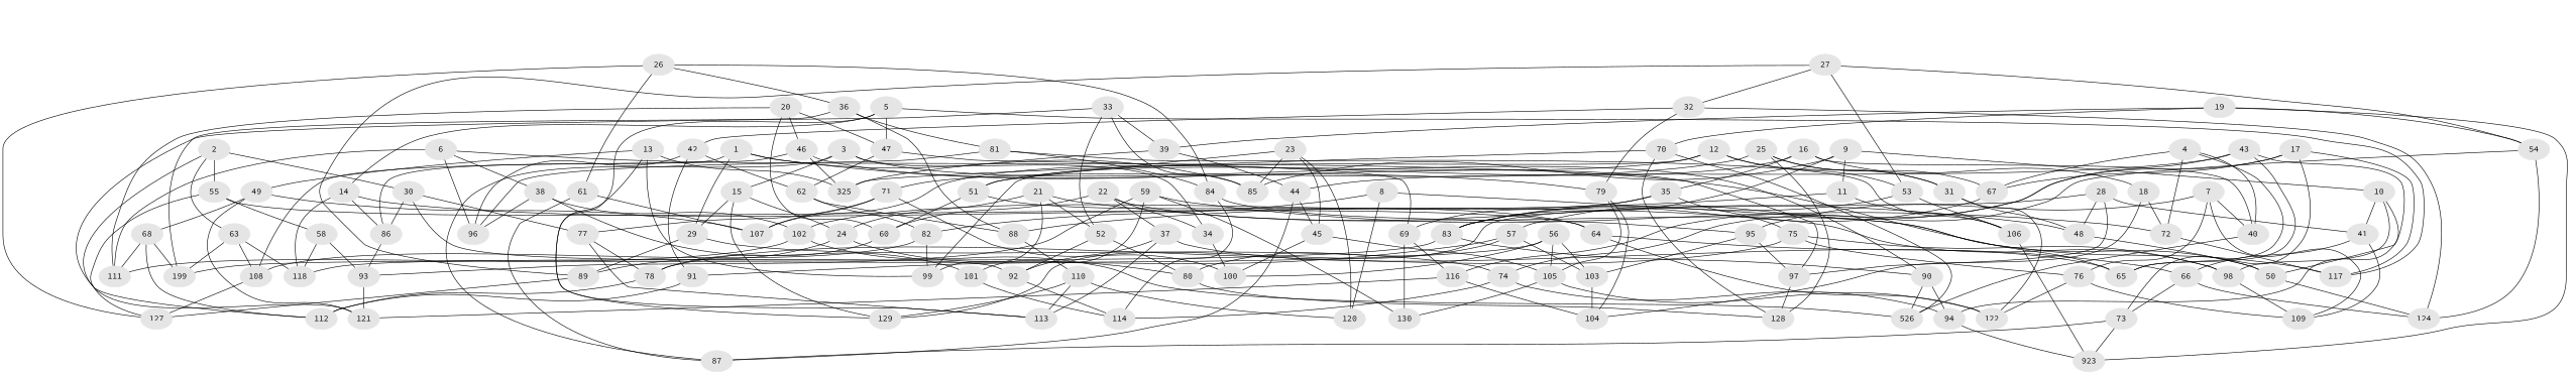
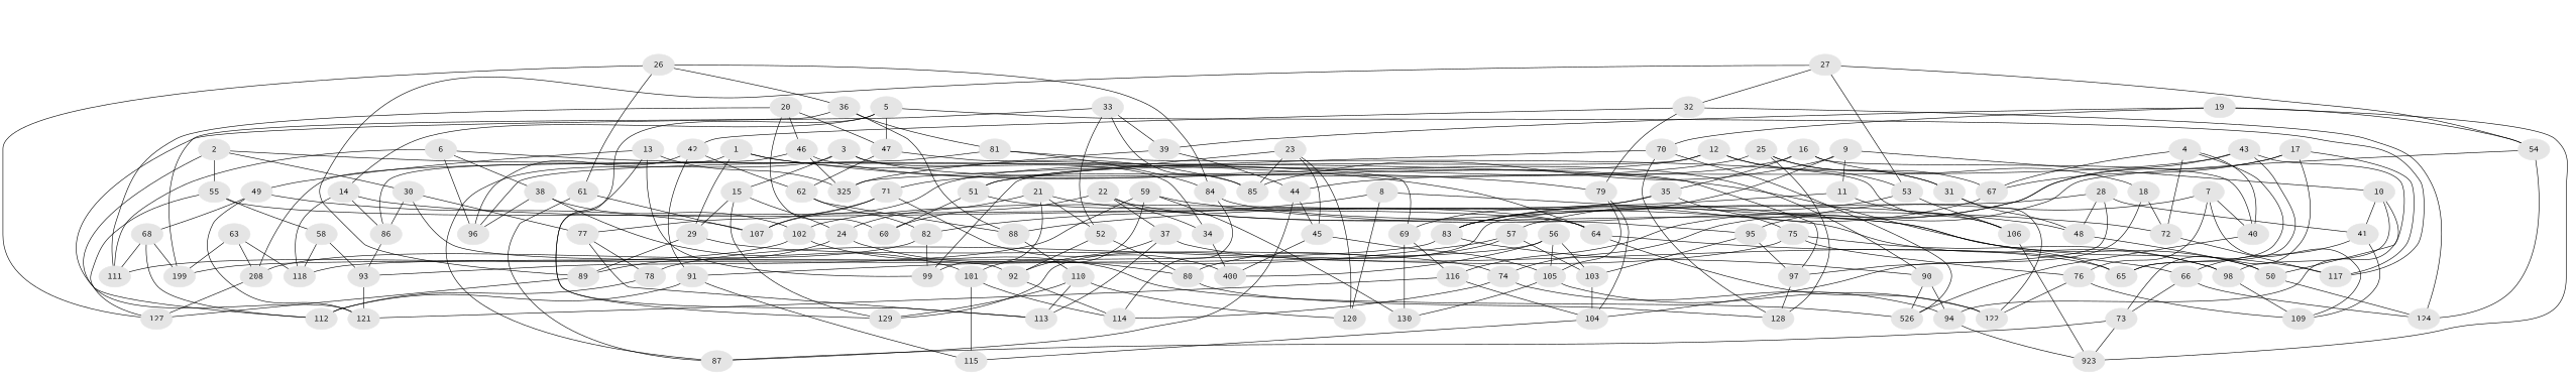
  graph {
    fontname="Source Code Pro"
    node [color=gray90 fontname="Source Code Pro" style=filled]
    edge [fontname="Source Code Pro"]
    1
    29
    79
    85
    86
    89
    74
    104
    105
    93
    2
    30
    55
    63
    112
    77
    92
    127
    64
    58
    118
    n22 [label=199]
-   108
+   108 [label=208]
    3
    15
    34
    87
    90
    129
    24
-   100
+   100 [label=400]
    94
    n33 [label=526]
    4
    40
    65
    67
    72
    83
    117
    5
    14
    47
    113
    98
    69
    62
    6
    38
    96
    111
    102
    101
    7
    76
    95
    109
    122
    97
    103
    8
    50
    82
    120
    18
    124
    99
    9
    10
    11
    41
    88
    106
    66
    n75 [label=923]
    61
    107
    110
    12
    31
    51
    53
    48
    60
    13
    49
    n87 [label=325]
    121
    68
    80
    16
    35
    75
    17
    57
    73
    91
+   115
    19
    39
    54
    70
    44
    128
    20
    46
    78
    21
    52
    22
    37
    23
    45
    25
    71
    26
    36
    84
    81
    114
    27
    32
    42
    28
    33
    130
    116
    43
    56
    59
    1 -- 29
    1 -- 79
    1 -- 85
    1 -- 86
    29 -- 89
    29 -- 74
    79 -- 104
    79 -- 105
    86 -- 93
    89 -- 127
    74 -- 94
    74 -- 114
+   104 -- 115
    105 -- 122
    105 -- 130
    93 -- 121
    2 -- 30
    2 -- 55
-   2 -- 63
+   2 -- 64
    2 -- 112
    30 -- 86
    30 -- 77
    30 -- 92
    55 -- 127
    55 -- 64
    55 -- 58
    63 -- 118
    63 -- n22
    63 -- 108
    77 -- 113
    77 -- 78
    92 -- 114
    64 -- 122
    64 -- 66
    58 -- 93
    58 -- 118
    108 -- 127
    3 -- 15
    3 -- 34
    3 -- 87
    3 -- 90
    15 -- 29
    15 -- 129
    15 -- 24
    34 -- 100
    90 -- 94
    90 -- n33
    24 -- 89
    24 -- 80
    94 -- n75
    4 -- 40
    4 -- 65
    4 -- 67
    4 -- 72
    40 -- n33
    67 -- 83
    72 -- 117
    83 -- 118
    83 -- 90
    5 -- 117
    5 -- 14
    5 -- 47
    5 -- 113
    14 -- 86
    14 -- 118
    14 -- 98
    47 -- 69
    47 -- 62
    98 -- 109
    69 -- 130
    69 -- 116
    62 -- 82
    62 -- 88
    6 -- 65
    6 -- 38
    6 -- 96
    6 -- 111
    38 -- 96
    38 -- 102
    38 -- 101
    102 -- n33
    102 -- 111
+   101 -- 115
    101 -- 114
    7 -- 40
    7 -- 76
    7 -- 95
    7 -- 109
    76 -- 109
    76 -- 122
    95 -- 97
    95 -- 103
    97 -- 128
    103 -- 104
    8 -- 50
    8 -- 82
    8 -- 120
    50 -- 124
    82 -- 108
    82 -- 99
    18 -- 104
    18 -- 72
    9 -- 85
    9 -- 83
    9 -- 10
    9 -- 11
    10 -- 94
    10 -- 98
    10 -- 41
    11 -- 88
    11 -- 106
    41 -- 109
    41 -- 66
    88 -- 110
    106 -- n75
    66 -- 124
    66 -- 73
    61 -- 87
    61 -- 107
    110 -- 129
    110 -- 113
    110 -- 120
    12 -- 99
    12 -- 31
    12 -- 51
    12 -- 53
    31 -- 122
    31 -- 48
    51 -- 64
    51 -- 60
    53 -- 83
    53 -- 106
    48 -- 50
-   60 -- 78
    13 -- 129
    13 -- 99
    13 -- 49
    13 -- n87
    49 -- 107
    49 -- 121
    49 -- 68
    68 -- 112
    68 -- n22
    68 -- 111
    80 -- 128
    16 -- 40
    16 -- 18
    16 -- 107
    16 -- 35
    35 -- 69
    35 -- 102
    35 -- 75
    75 -- 98
    75 -- 76
    75 -- 78
    17 -- 67
    17 -- 117
    17 -- 57
    17 -- 73
    57 -- 103
    57 -- 80
    57 -- 91
    73 -- 87
    73 -- n75
    91 -- 112
+   91 -- 115
    19 -- n75
    19 -- 39
    19 -- 54
    19 -- 70
    39 -- n87
    39 -- 44
    54 -- 74
    54 -- 124
    70 -- n33
    70 -- n87
    70 -- 128
    44 -- 87
    44 -- 45
    20 -- 47
    20 -- 111
    20 -- 60
    20 -- 46
    46 -- 108
    46 -- 97
    46 -- n87
    78 -- 112
    21 -- 24
    21 -- 99
    21 -- 48
    21 -- 52
    52 -- 92
    52 -- 80
    22 -- 34
    22 -- 117
    22 -- 60
    22 -- 37
    37 -- 92
    37 -- 65
    37 -- 113
    23 -- 85
    23 -- 120
    23 -- 51
    23 -- 45
    45 -- 105
    45 -- 100
    25 -- 67
    25 -- 31
    25 -- 128
    25 -- 71
    71 -- 77
    71 -- 100
    71 -- 107
    26 -- 127
    26 -- 61
    26 -- 36
    26 -- 84
    36 -- n22
    36 -- 88
    36 -- 81
    84 -- 95
    84 -- 114
    81 -- 96
    81 -- 106
    81 -- 84
    27 -- 89
    27 -- 53
    27 -- 54
    27 -- 32
    32 -- 79
    32 -- 124
    32 -- 42
    42 -- 62
    42 -- 96
    42 -- 91
    28 -- 129
    28 -- 97
    28 -- 41
    28 -- 48
    33 -- 85
    33 -- 121
    33 -- 39
    33 -- 52
    116 -- 104
    116 -- 121
    43 -- 65
    43 -- 50
    43 -- 44
    43 -- 116
    56 -- 105
    56 -- n22
    56 -- 100
    56 -- 103
    59 -- 93
    59 -- 72
    59 -- 101
    59 -- 130
  }
